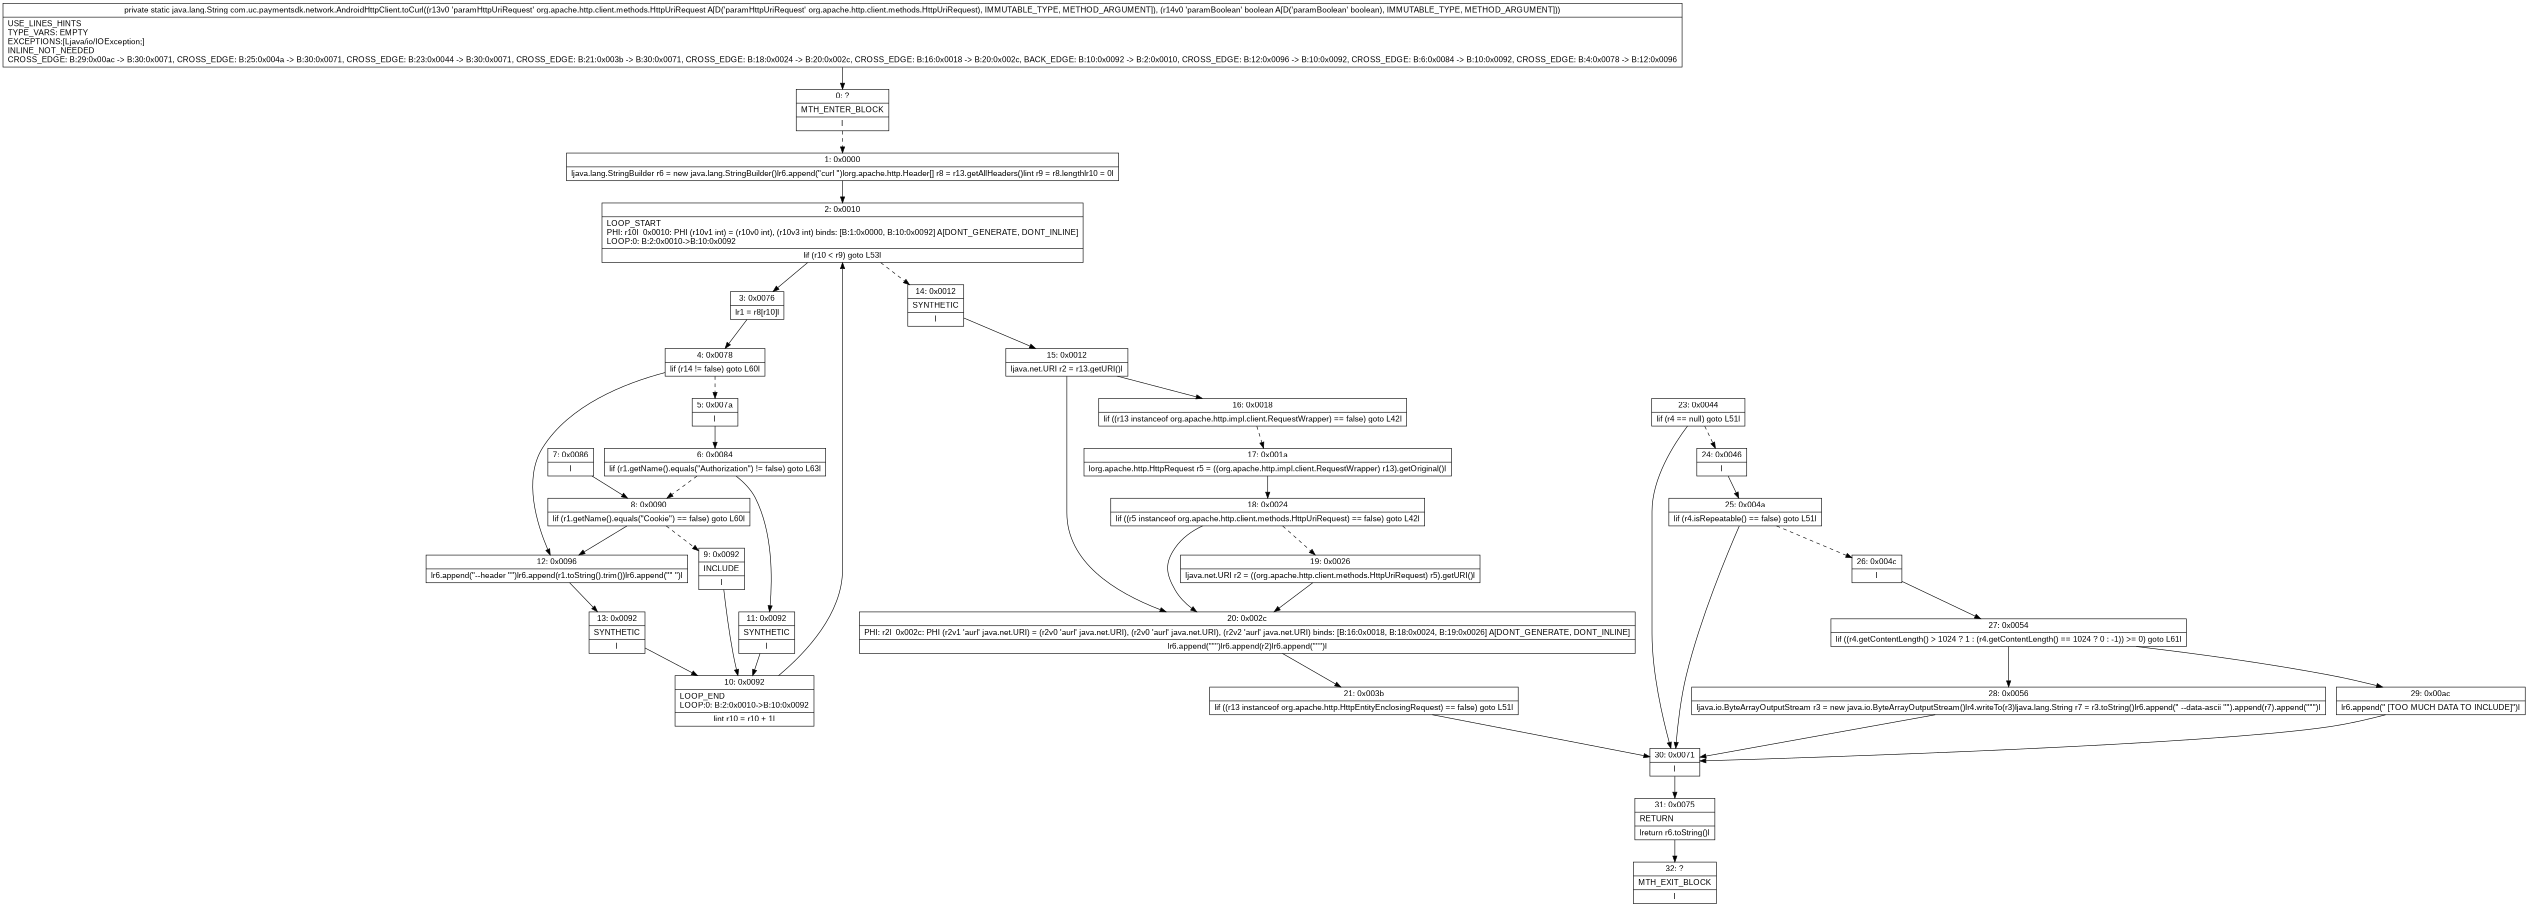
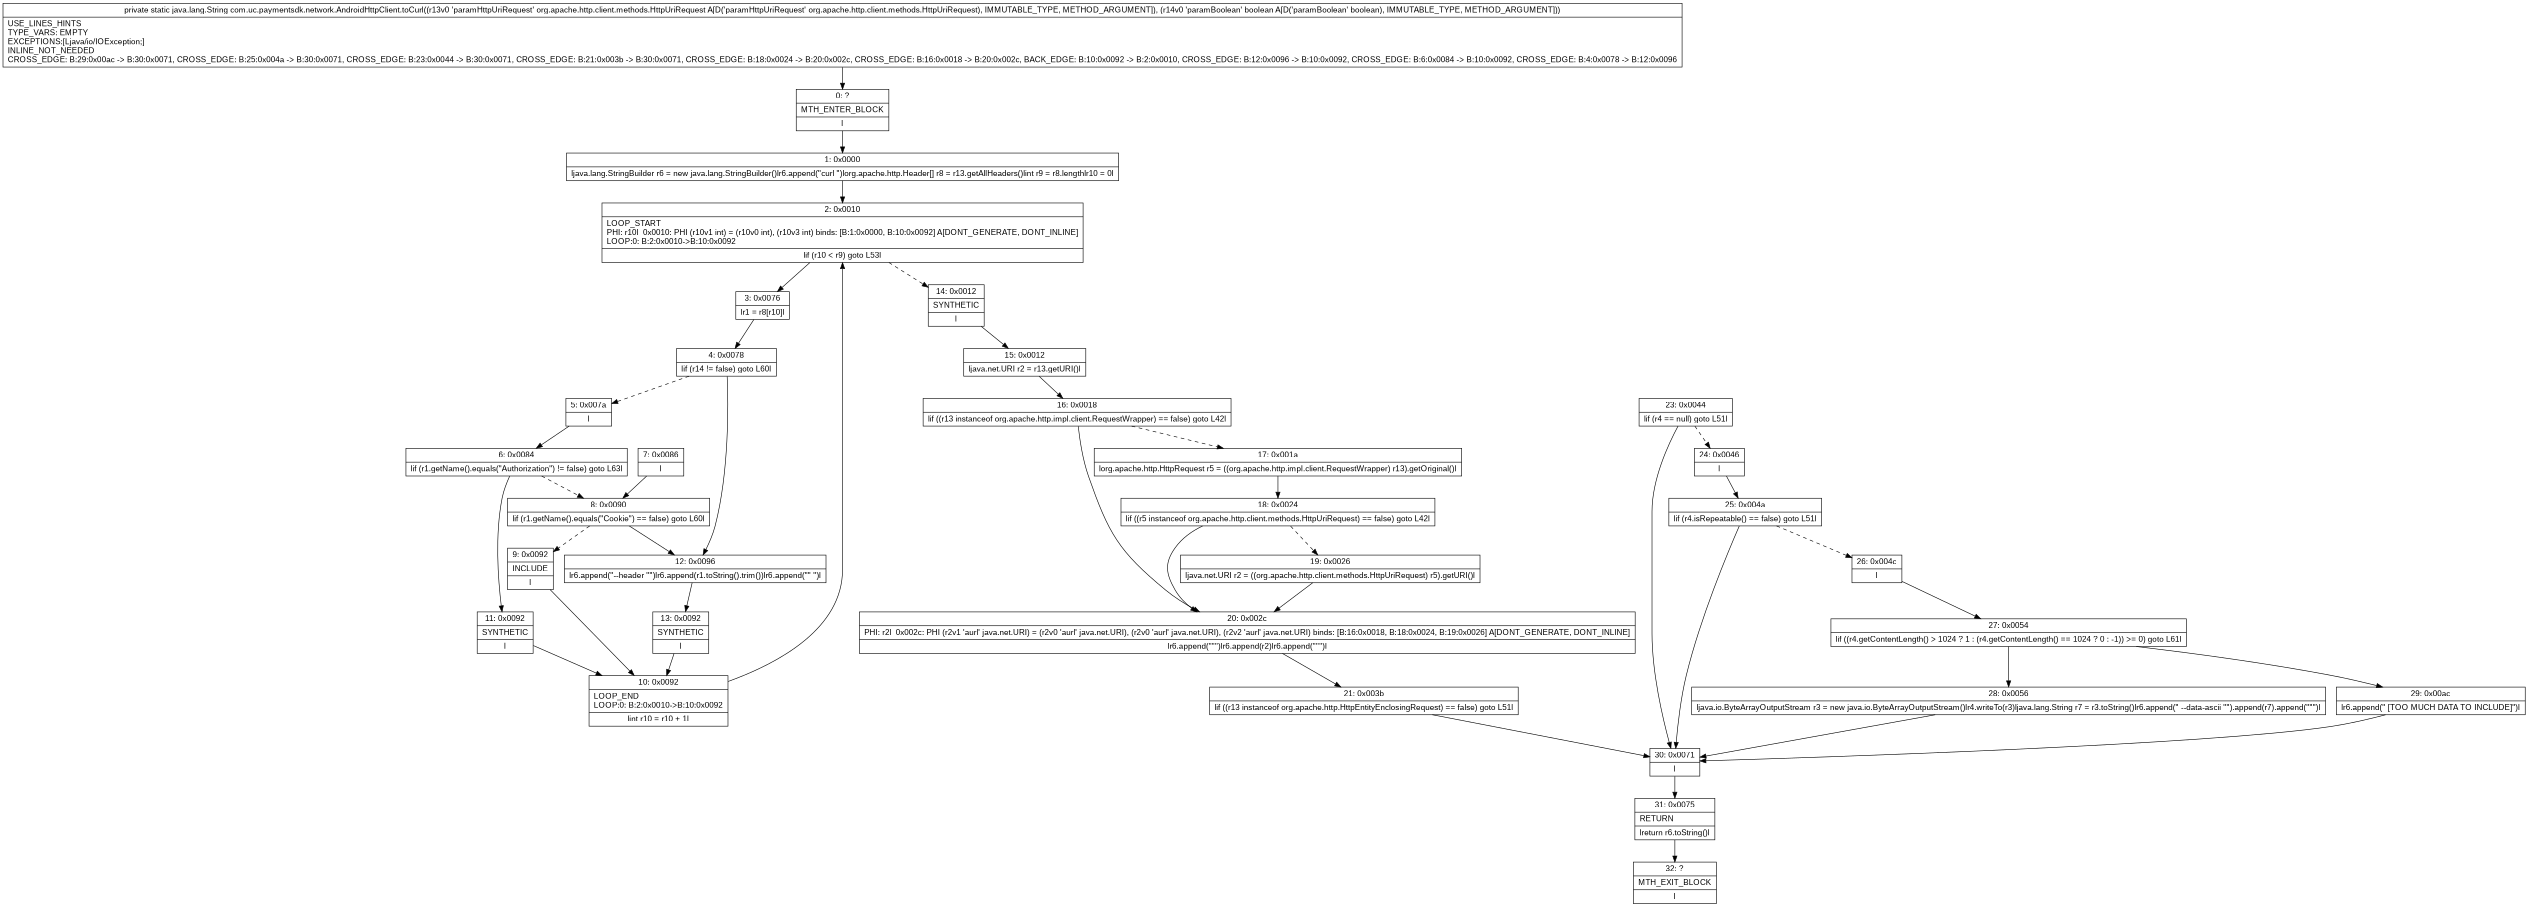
  digraph {
    fontname="Liberation Sans"
    node [fontname="Liberation Sans" shape=record]
    edge [fontname="Liberation Sans"]
    n1 [label="{0\:\ ?|MTH_ENTER_BLOCK\l|l}"]
    n2 [label="{1\:\ 0x0000|ljava.lang.StringBuilder r6 = new java.lang.StringBuilder()lr6.append(\"curl \")lorg.apache.http.Header[] r8 = r13.getAllHeaders()lint r9 = r8.lengthlr10 = 0l}"]
    n3 [label="{2\:\ 0x0010|LOOP_START\lPHI: r10l  0x0010: PHI (r10v1 int) = (r10v0 int), (r10v3 int) binds: [B:1:0x0000, B:10:0x0092] A[DONT_GENERATE, DONT_INLINE]\lLOOP:0: B:2:0x0010\-\>B:10:0x0092\l|lif (r10 \< r9) goto L53l}"]
    n4 [label="{3\:\ 0x0076|lr1 = r8[r10]l}"]
    n5 [label="{14\:\ 0x0012|SYNTHETIC\l|l}"]
    n6 [label="{4\:\ 0x0078|lif (r14 != false) goto L60l}"]
    n7 [label="{15\:\ 0x0012|ljava.net.URI r2 = r13.getURI()l}"]
    n8 [label="{5\:\ 0x007a|l}"]
    n9 [label="{12\:\ 0x0096|lr6.append(\"\-\-header \"\")lr6.append(r1.toString().trim())lr6.append(\"\" \")l}"]
    n10 [label="{6\:\ 0x0084|lif (r1.getName().equals(\"Authorization\") != false) goto L63l}"]
    n11 [label="{13\:\ 0x0092|SYNTHETIC\l|l}"]
    n12 [label="{11\:\ 0x0092|SYNTHETIC\l|l}"]
    n13 [label="{8\:\ 0x0090|lif (r1.getName().equals(\"Cookie\") == false) goto L60l}"]
    n14 [label="{7\:\ 0x0086|l}"]
    n15 [label="{10\:\ 0x0092|LOOP_END\lLOOP:0: B:2:0x0010\-\>B:10:0x0092\l|lint r10 = r10 + 1l}"]
    n16 [label="{9\:\ 0x0092|INCLUDE\l|l}"]
    n17 [label="{16\:\ 0x0018|lif ((r13 instanceof org.apache.http.impl.client.RequestWrapper) == false) goto L42l}"]
    n18 [label="{17\:\ 0x001a|lorg.apache.http.HttpRequest r5 = ((org.apache.http.impl.client.RequestWrapper) r13).getOriginal()l}"]
    n19 [label="{20\:\ 0x002c|PHI: r2l  0x002c: PHI (r2v1 'aurl' java.net.URI) = (r2v0 'aurl' java.net.URI), (r2v0 'aurl' java.net.URI), (r2v2 'aurl' java.net.URI) binds: [B:16:0x0018, B:18:0x0024, B:19:0x0026] A[DONT_GENERATE, DONT_INLINE]\l|lr6.append(\"\"\")lr6.append(r2)lr6.append(\"\"\")l}"]
    n20 [label="{18\:\ 0x0024|lif ((r5 instanceof org.apache.http.client.methods.HttpUriRequest) == false) goto L42l}"]
    n21 [label="{21\:\ 0x003b|lif ((r13 instanceof org.apache.http.HttpEntityEnclosingRequest) == false) goto L51l}"]
    n22 [label="{19\:\ 0x0026|ljava.net.URI r2 = ((org.apache.http.client.methods.HttpUriRequest) r5).getURI()l}"]
    n23 [label="{30\:\ 0x0071|l}"]
    n24 [label="{31\:\ 0x0075|RETURN\l|lreturn r6.toString()l}"]
    n25 [label="{23\:\ 0x0044|lif (r4 == null) goto L51l}"]
    n26 [label="{24\:\ 0x0046|l}"]
    n27 [label="{25\:\ 0x004a|lif (r4.isRepeatable() == false) goto L51l}"]
    n28 [label="{26\:\ 0x004c|l}"]
    n29 [label="{27\:\ 0x0054|lif ((r4.getContentLength() \> 1024 ? 1 : (r4.getContentLength() == 1024 ? 0 : \-1)) \>= 0) goto L61l}"]
    n30 [label="{28\:\ 0x0056|ljava.io.ByteArrayOutputStream r3 = new java.io.ByteArrayOutputStream()lr4.writeTo(r3)ljava.lang.String r7 = r3.toString()lr6.append(\" \-\-data\-ascii \"\").append(r7).append(\"\"\")l}"]
    n31 [label="{29\:\ 0x00ac|lr6.append(\" [TOO MUCH DATA TO INCLUDE]\")l}"]
    n32 [label="{32\:\ ?|MTH_EXIT_BLOCK\l|l}"]
    n33 [label="{private static java.lang.String com.uc.paymentsdk.network.AndroidHttpClient.toCurl((r13v0 'paramHttpUriRequest' org.apache.http.client.methods.HttpUriRequest A[D('paramHttpUriRequest' org.apache.http.client.methods.HttpUriRequest), IMMUTABLE_TYPE, METHOD_ARGUMENT]), (r14v0 'paramBoolean' boolean A[D('paramBoolean' boolean), IMMUTABLE_TYPE, METHOD_ARGUMENT]))  | USE_LINES_HINTS\lTYPE_VARS: EMPTY\lEXCEPTIONS:[Ljava\/io\/IOException;]\lINLINE_NOT_NEEDED\lCROSS_EDGE: B:29:0x00ac \-\> B:30:0x0071, CROSS_EDGE: B:25:0x004a \-\> B:30:0x0071, CROSS_EDGE: B:23:0x0044 \-\> B:30:0x0071, CROSS_EDGE: B:21:0x003b \-\> B:30:0x0071, CROSS_EDGE: B:18:0x0024 \-\> B:20:0x002c, CROSS_EDGE: B:16:0x0018 \-\> B:20:0x002c, BACK_EDGE: B:10:0x0092 \-\> B:2:0x0010, CROSS_EDGE: B:12:0x0096 \-\> B:10:0x0092, CROSS_EDGE: B:6:0x0084 \-\> B:10:0x0092, CROSS_EDGE: B:4:0x0078 \-\> B:12:0x0096\l}"]
-   n1 -> n2 [style=dashed]
+   n1 -> n2
    n2 -> n3
    n3 -> n4
    n3 -> n5 [style=dashed]
    n4 -> n6
    n5 -> n7
    n6 -> n8 [style=dashed]
    n6 -> n9
    n7 -> n17
    n8 -> n10
    n9 -> n11
    n10 -> n12
    n10 -> n13 [style=dashed]
    n11 -> n15
    n12 -> n15
    n13 -> n9
    n13 -> n16 [style=dashed]
    n14 -> n13
    n15 -> n3
    n16 -> n15
    n17 -> n18 [style=dashed]
-   n7 -> n19
+   n17 -> n19
    n18 -> n20
    n19 -> n21
    n20 -> n19
    n20 -> n22 [style=dashed]
    n21 -> n23
    n22 -> n19
    n23 -> n24
    n24 -> n32
    n25 -> n23
    n25 -> n26 [style=dashed]
    n26 -> n27
    n27 -> n23
    n27 -> n28 [style=dashed]
    n28 -> n29
    n29 -> n30 [style=solid]
    n29 -> n31
    n30 -> n23
    n31 -> n23
    n33 -> n1
  }
